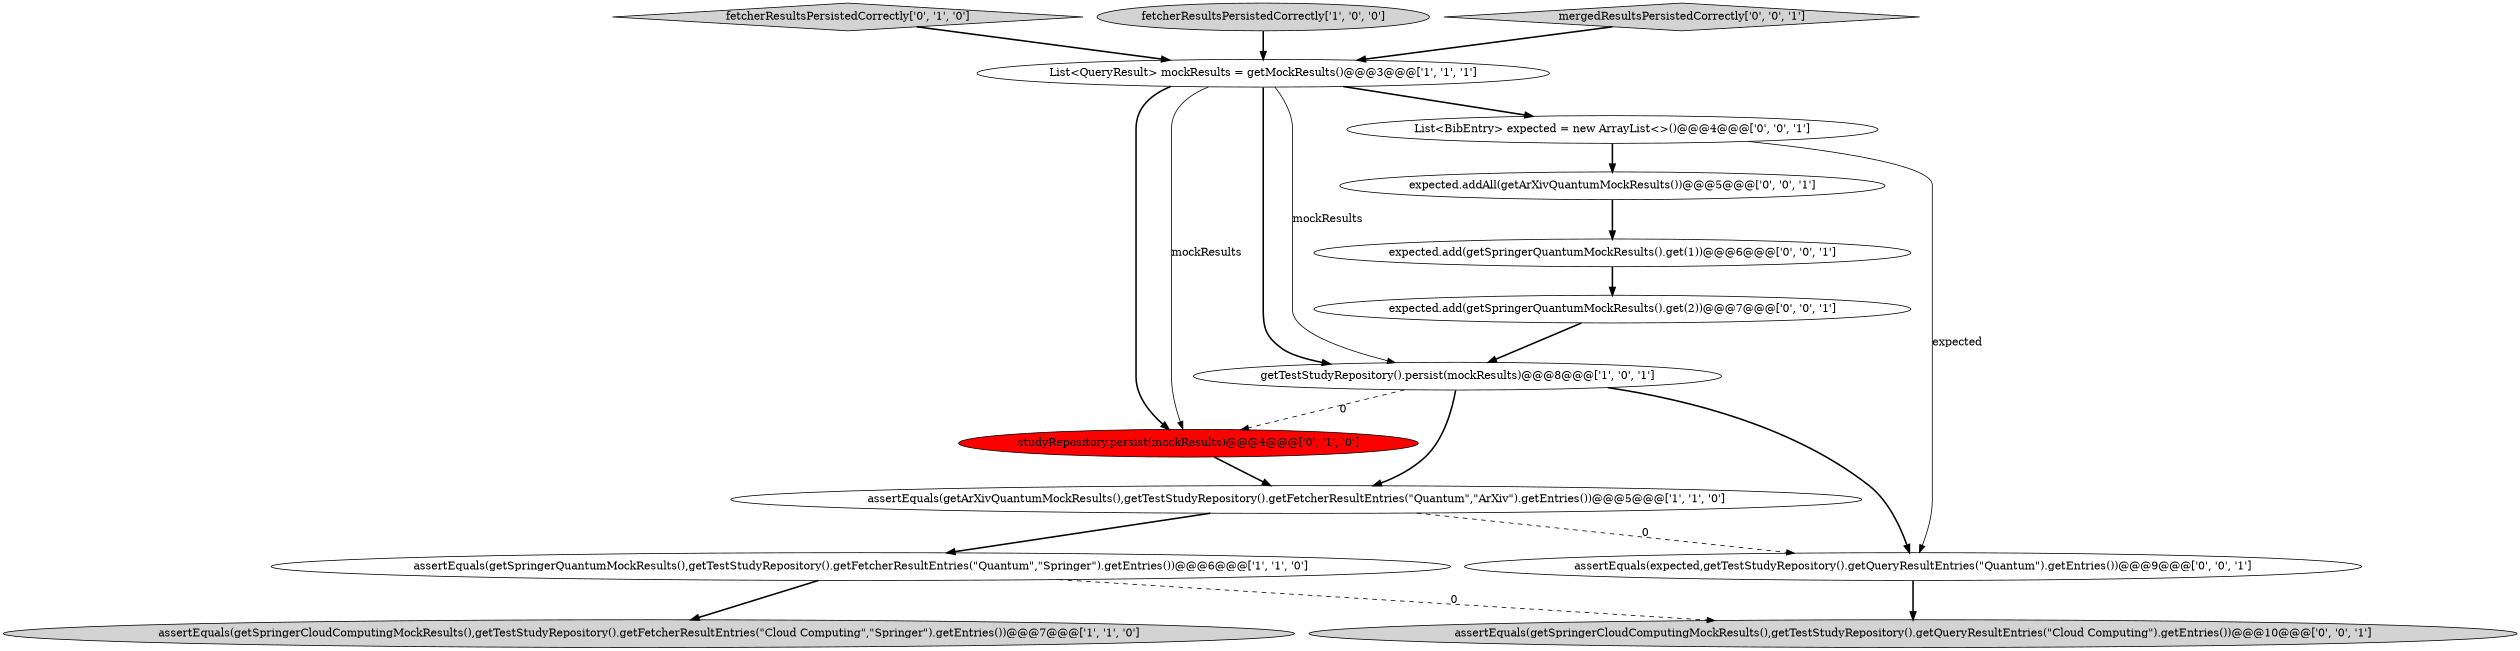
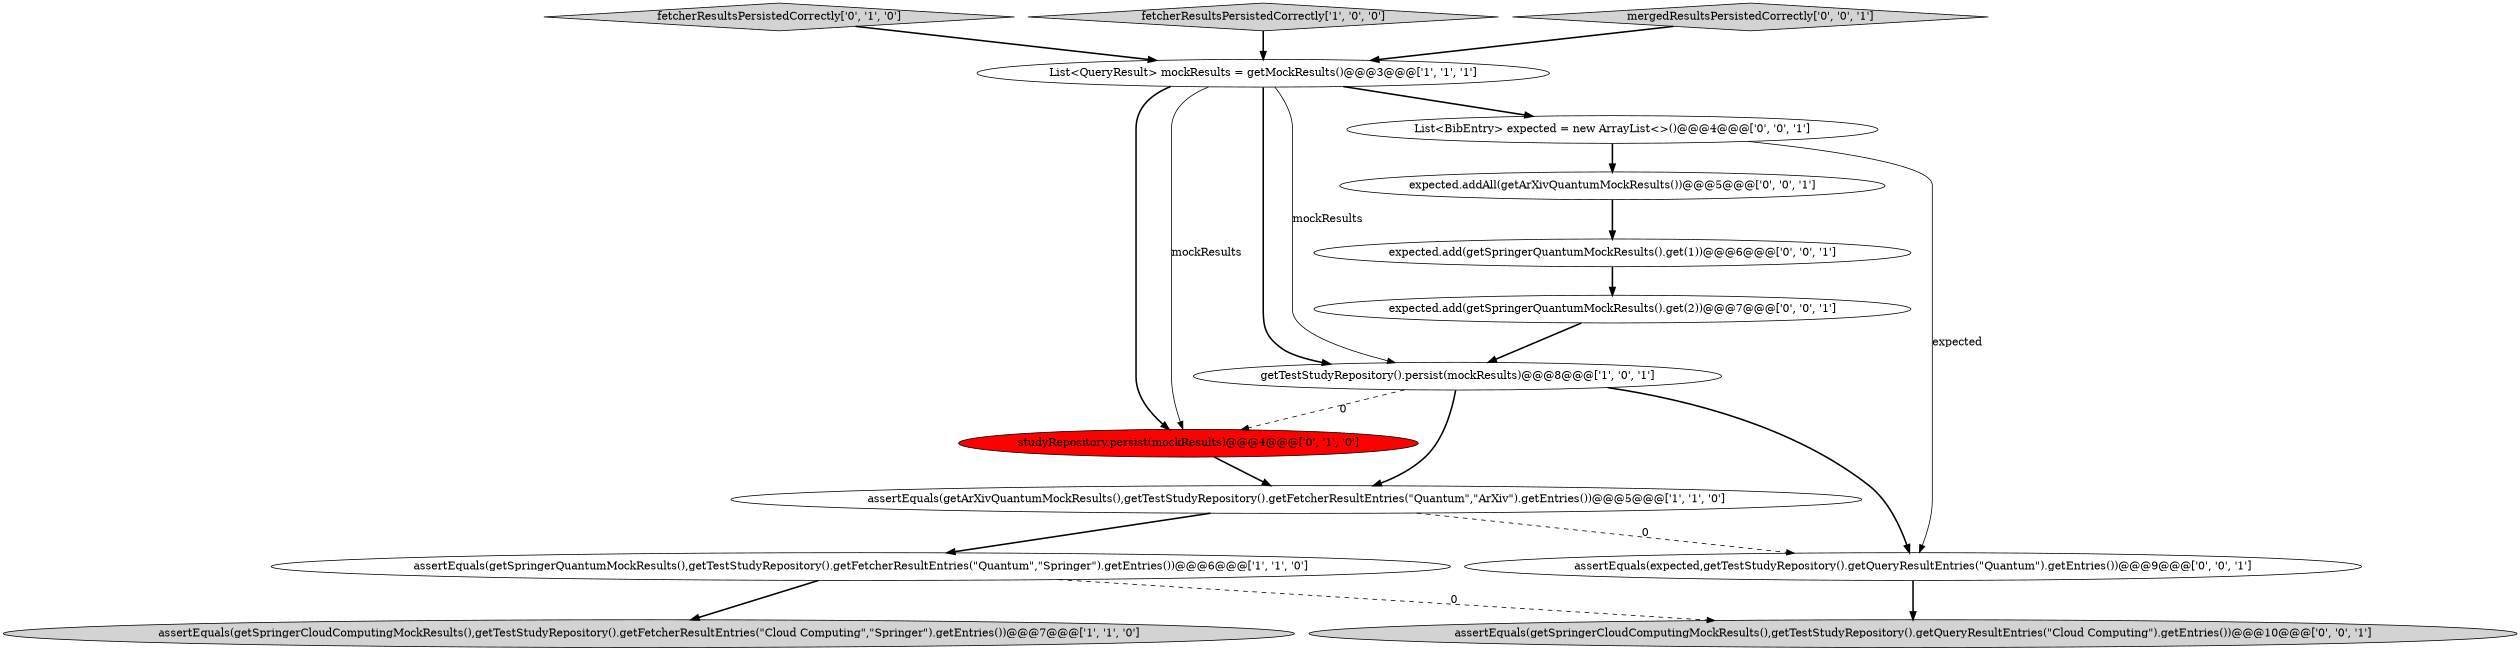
  digraph {
    node [fillcolor=white shape=ellipse style=filled]
    edge [style=bold]
    n1 [fillcolor=lightgray label="fetcherResultsPersistedCorrectly['0', '1', '0']" shape=diamond]
    n2 [label="List<QueryResult> mockResults = getMockResults()@@@3@@@['1', '1', '1']"]
    n3 [label="assertEquals(expected,getTestStudyRepository().getQueryResultEntries(\"Quantum\").getEntries())@@@9@@@['0', '0', '1']"]
    n4 [fillcolor=lightgray label="assertEquals(getSpringerCloudComputingMockResults(),getTestStudyRepository().getQueryResultEntries(\"Cloud Computing\").getEntries())@@@10@@@['0', '0', '1']"]
    n5 [fillcolor=red label="studyRepository.persist(mockResults)@@@4@@@['0', '1', '0']"]
    n6 [label="assertEquals(getArXivQuantumMockResults(),getTestStudyRepository().getFetcherResultEntries(\"Quantum\",\"ArXiv\").getEntries())@@@5@@@['1', '1', '0']"]
    n7 [label="List<BibEntry> expected = new ArrayList<>()@@@4@@@['0', '0', '1']"]
    n8 [label="expected.addAll(getArXivQuantumMockResults())@@@5@@@['0', '0', '1']"]
    n9 [label="expected.add(getSpringerQuantumMockResults().get(1))@@@6@@@['0', '0', '1']"]
    n10 [label="expected.add(getSpringerQuantumMockResults().get(2))@@@7@@@['0', '0', '1']"]
    n11 [label="getTestStudyRepository().persist(mockResults)@@@8@@@['1', '0', '1']"]
-   n12 [fillcolor=lightgray label="fetcherResultsPersistedCorrectly['1', '0', '0']"]
+   n12 [fillcolor=lightgray label="fetcherResultsPersistedCorrectly['1', '0', '0']" shape=diamond]
    n13 [label="assertEquals(getSpringerQuantumMockResults(),getTestStudyRepository().getFetcherResultEntries(\"Quantum\",\"Springer\").getEntries())@@@6@@@['1', '1', '0']"]
    n14 [fillcolor=lightgray label="mergedResultsPersistedCorrectly['0', '0', '1']" shape=diamond]
    n15 [fillcolor=lightgray label="assertEquals(getSpringerCloudComputingMockResults(),getTestStudyRepository().getFetcherResultEntries(\"Cloud Computing\",\"Springer\").getEntries())@@@7@@@['1', '1', '0']"]
    n1 -> n2
    n2 -> n5
    n2 -> n5 [label=mockResults style=solid]
    n2 -> n7
    n2 -> n11
    n2 -> n11 [label=mockResults style=solid]
    n3 -> n4
    n5 -> n6
    n6 -> n3 [label=0 style=dashed]
    n6 -> n13
    n7 -> n3 [label=expected style=solid]
    n7 -> n8
    n8 -> n9
    n9 -> n10
    n10 -> n11
    n11 -> n3
    n11 -> n5 [label=0 style=dashed]
    n11 -> n6
    n12 -> n2
    n13 -> n4 [label=0 style=dashed]
    n13 -> n15
    n14 -> n2
  }
